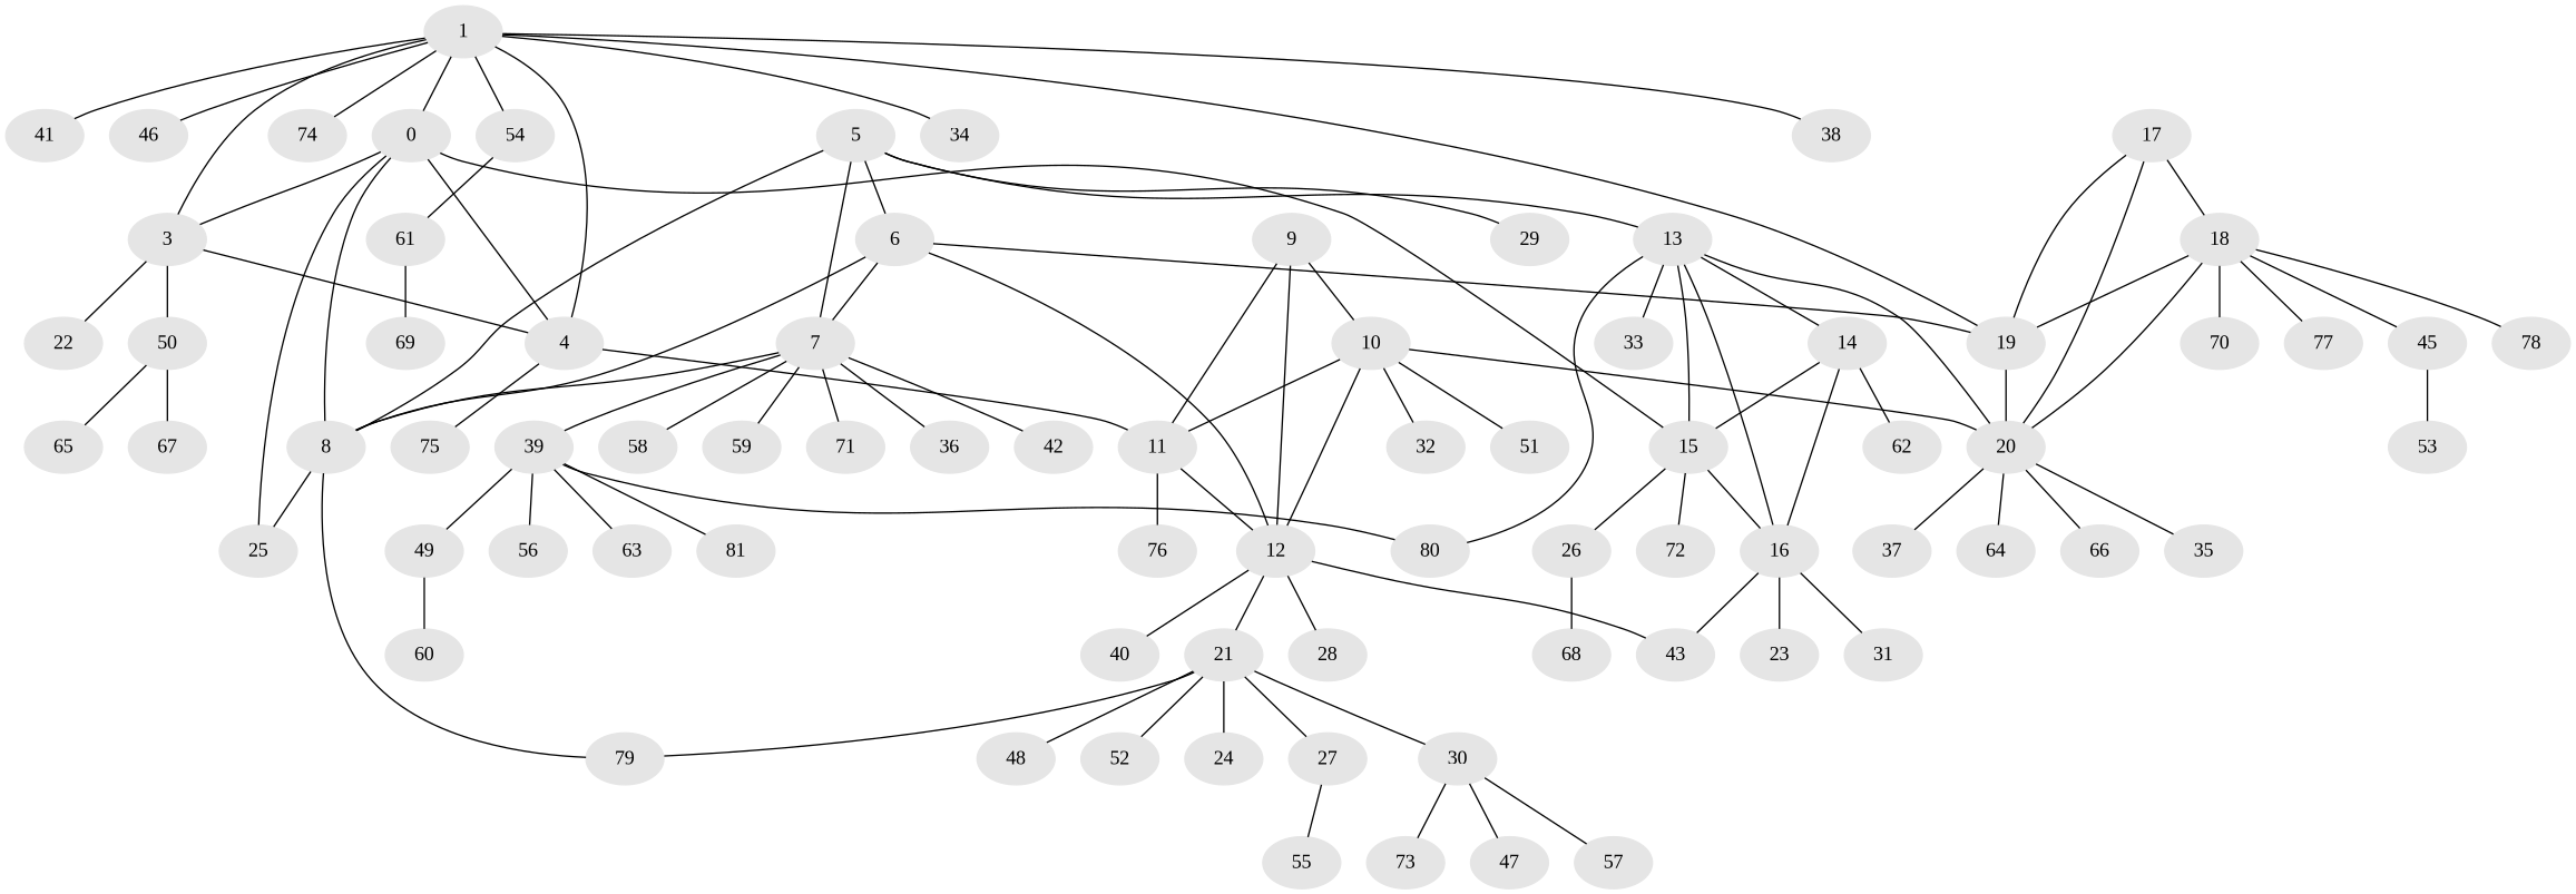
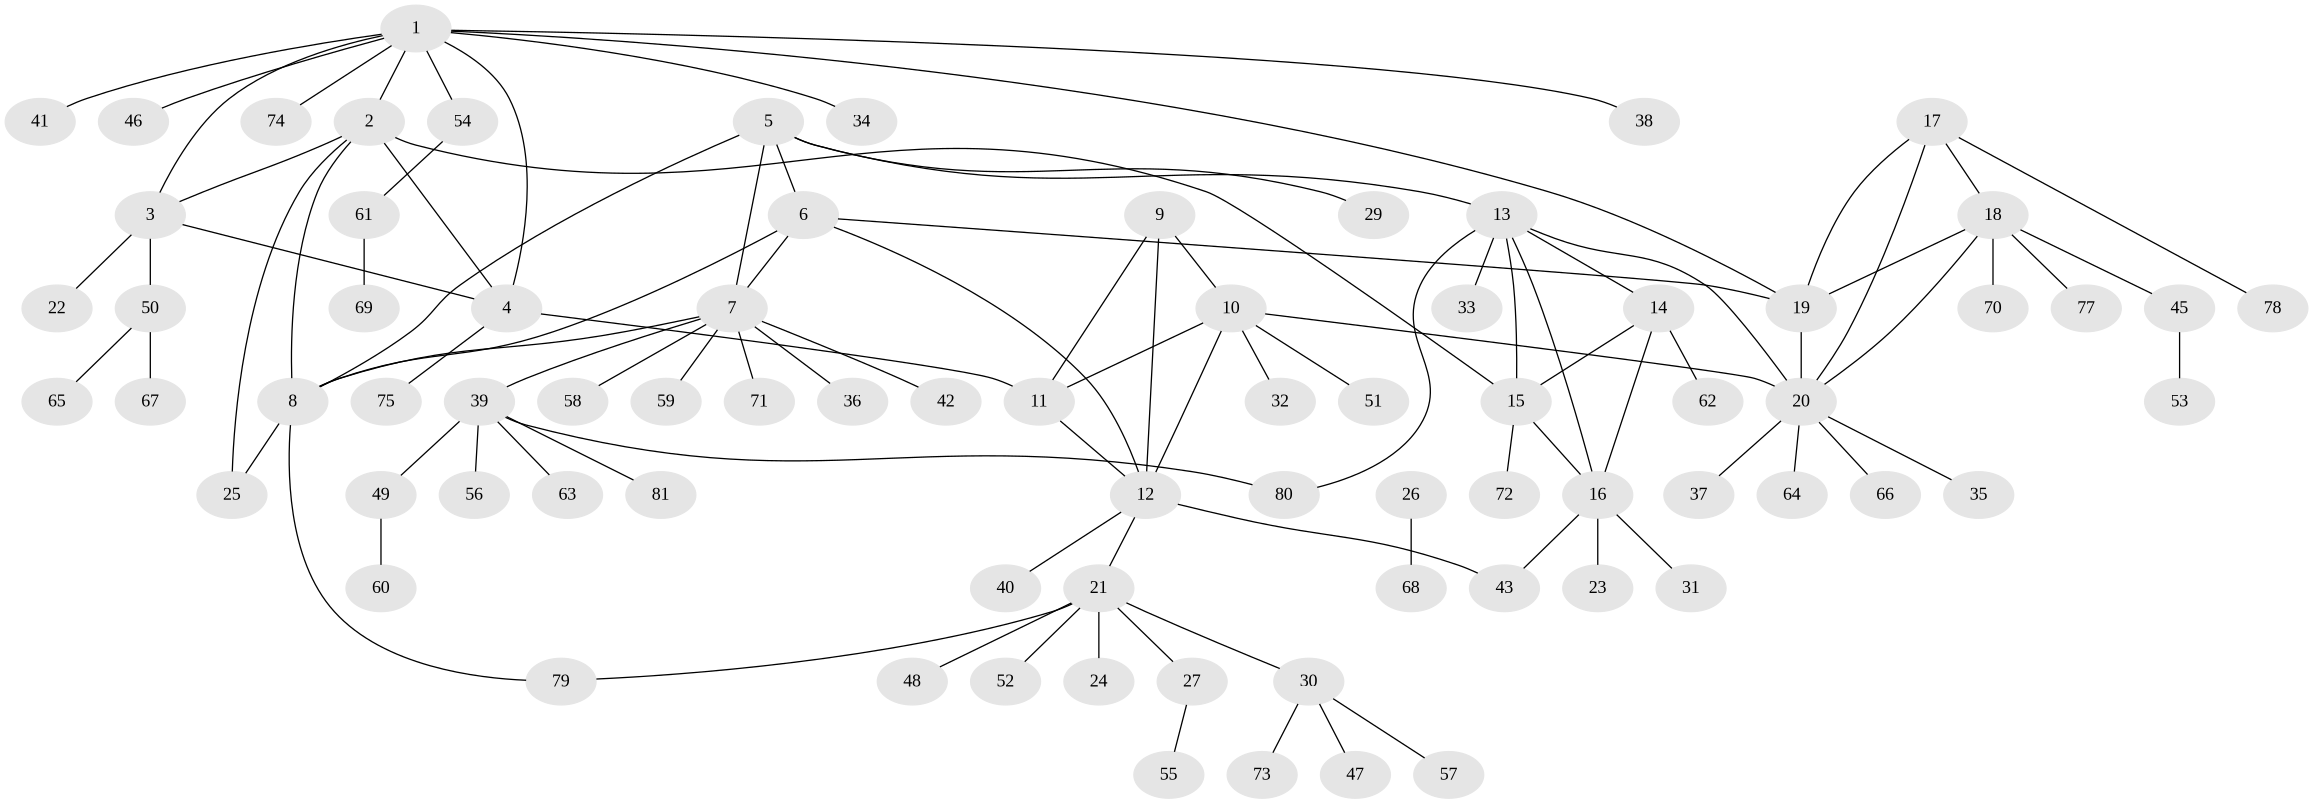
  graph {
    fontname="Liberation Serif"
    node [color=gray90 fontname="Liberation Serif" style=filled]
    edge [fontname="Liberation Serif"]
    1
-   2 [label=0]
+   2
    3
    4
    19
    34
    38
    41
    46
    54
    74
    8
    15
    25
    22
    50
    11
    75
    20
    61
    79
    16
    26
    72
    65
    67
    12
-   76
    5
    6
    7
    13
    29
    36
    39
    42
    58
    59
    71
    14
    33
    80
    21
-   28
    40
    43
    49
    56
    63
    81
    9
    10
    32
    51
    35
    37
    64
    66
    23
    31
    24
    27
    30
    48
    52
    62
    68
    17
    18
    78
    45
    70
    77
    53
    55
    47
    57
    73
    60
    69
    1 -- 2
    1 -- 3
    1 -- 4
    1 -- 19
    1 -- 34
    1 -- 38
    1 -- 41
    1 -- 46
    1 -- 54
    1 -- 74
    2 -- 3
    2 -- 4
    2 -- 8
    2 -- 15
    2 -- 25
    3 -- 4
    3 -- 22
    3 -- 50
    4 -- 11
    4 -- 75
    19 -- 20
    54 -- 61
    8 -- 25
    8 -- 79
    15 -- 16
-   15 -- 26
    15 -- 72
    50 -- 65
    50 -- 67
    11 -- 12
-   11 -- 76
    20 -- 35
    20 -- 37
    20 -- 64
    20 -- 66
    61 -- 69
    16 -- 43
    16 -- 23
    16 -- 31
    26 -- 68
    12 -- 21
-   12 -- 28
    12 -- 40
    12 -- 43
    5 -- 8
    5 -- 6
    5 -- 7
    5 -- 13
    5 -- 29
    6 -- 19
    6 -- 8
    6 -- 12
    6 -- 7
    7 -- 8
    7 -- 36
    7 -- 39
    7 -- 42
    7 -- 58
    7 -- 59
    7 -- 71
    13 -- 15
    13 -- 20
    13 -- 16
    13 -- 14
    13 -- 33
    13 -- 80
    39 -- 80
    39 -- 49
    39 -- 56
    39 -- 63
    39 -- 81
    14 -- 15
    14 -- 16
    14 -- 62
    21 -- 79
    21 -- 24
    21 -- 27
    21 -- 30
    21 -- 48
    21 -- 52
    49 -- 60
    9 -- 11
    9 -- 12
    9 -- 10
    10 -- 11
    10 -- 20
    10 -- 12
    10 -- 32
    10 -- 51
    27 -- 55
    30 -- 47
    30 -- 57
    30 -- 73
    17 -- 19
    17 -- 20
    17 -- 18
-   18 -- 78
+   17 -- 78
    18 -- 19
    18 -- 20
    18 -- 45
    18 -- 70
    18 -- 77
    45 -- 53
  }
